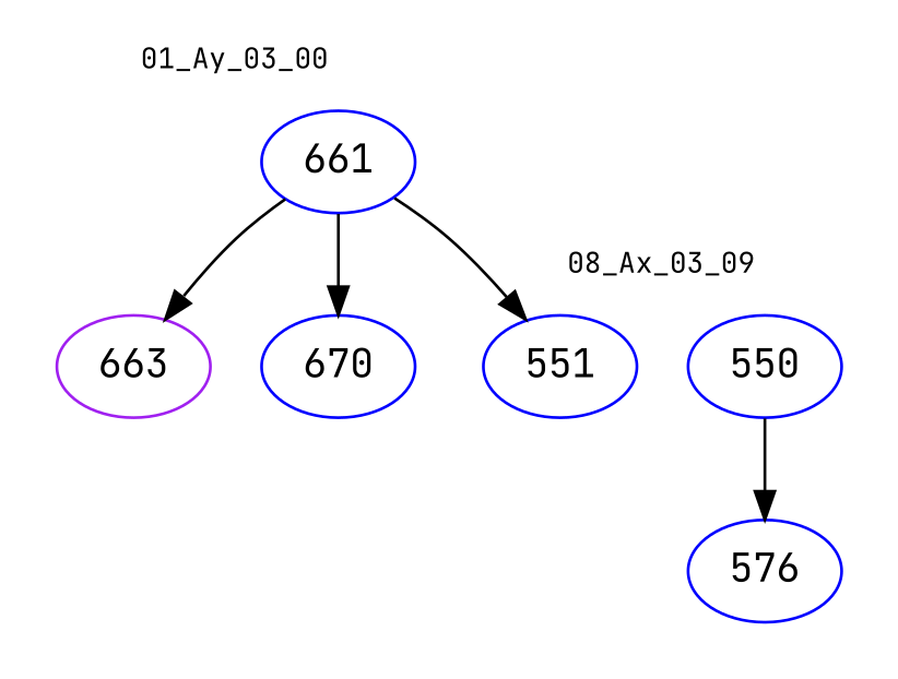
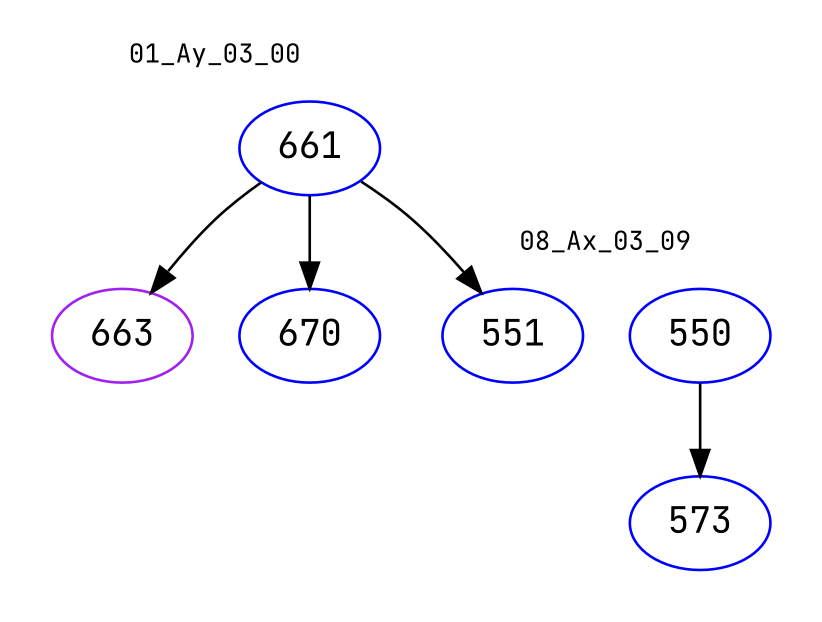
  digraph {
    fontname="JetBrains Mono"
    node [color=blue fontname="JetBrains Mono"]
    edge [color=black fontname="JetBrains Mono"]
    n1 [label=550]
    n2 [label=551]
-   n3 [label=576]
+   n3 [label=573]
    n4 [label=661]
    n5 [color=purple label=663]
    n6 [label=670]
    subgraph cluster_1 {
      color=white
      fontsize=10
      label="08_Ax_03_09"
      n1
      n2
      n3
    }
    subgraph cluster_2 {
      color=white
      fontsize=10
      label="01_Ay_03_00"
      n4
      n5
      n6
    }
    n1 -> n3
    n4 -> n2
    n4 -> n5
    n4 -> n6
  }
